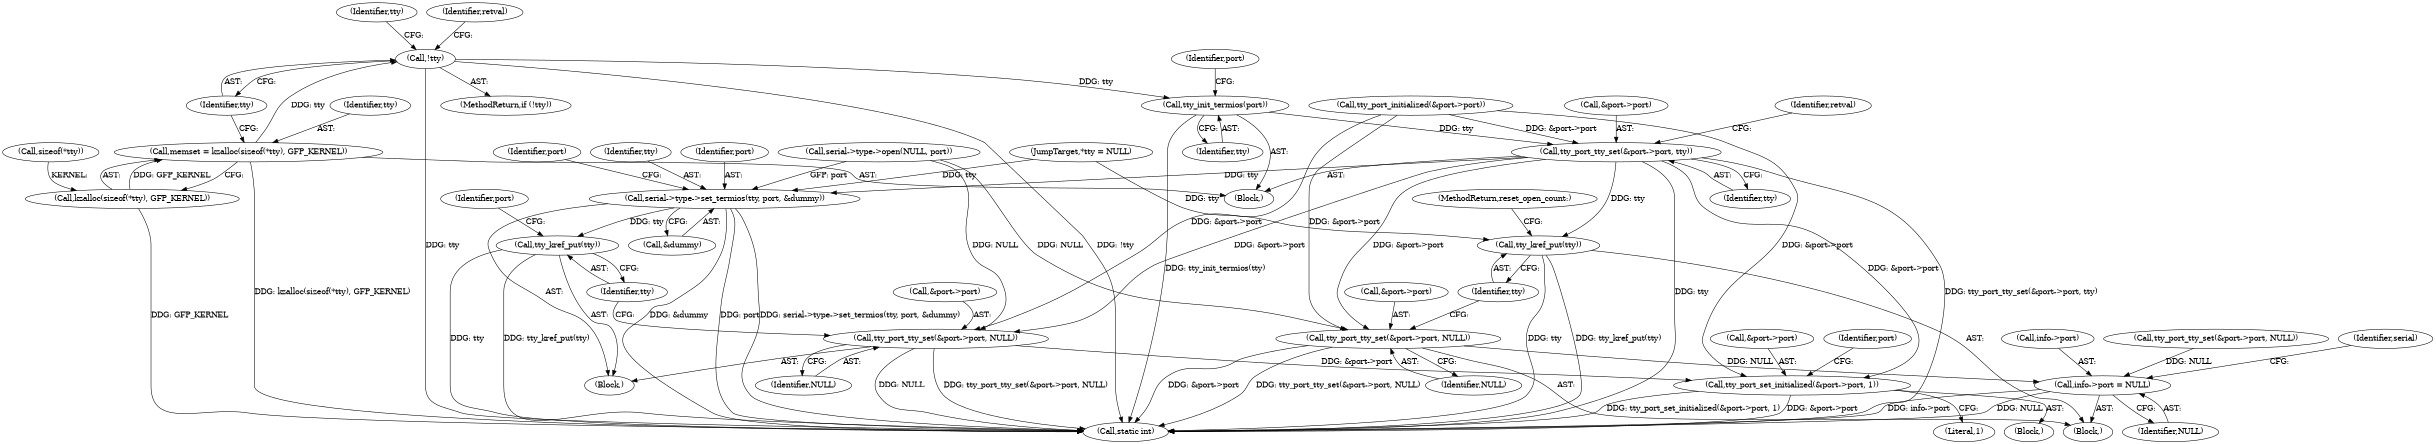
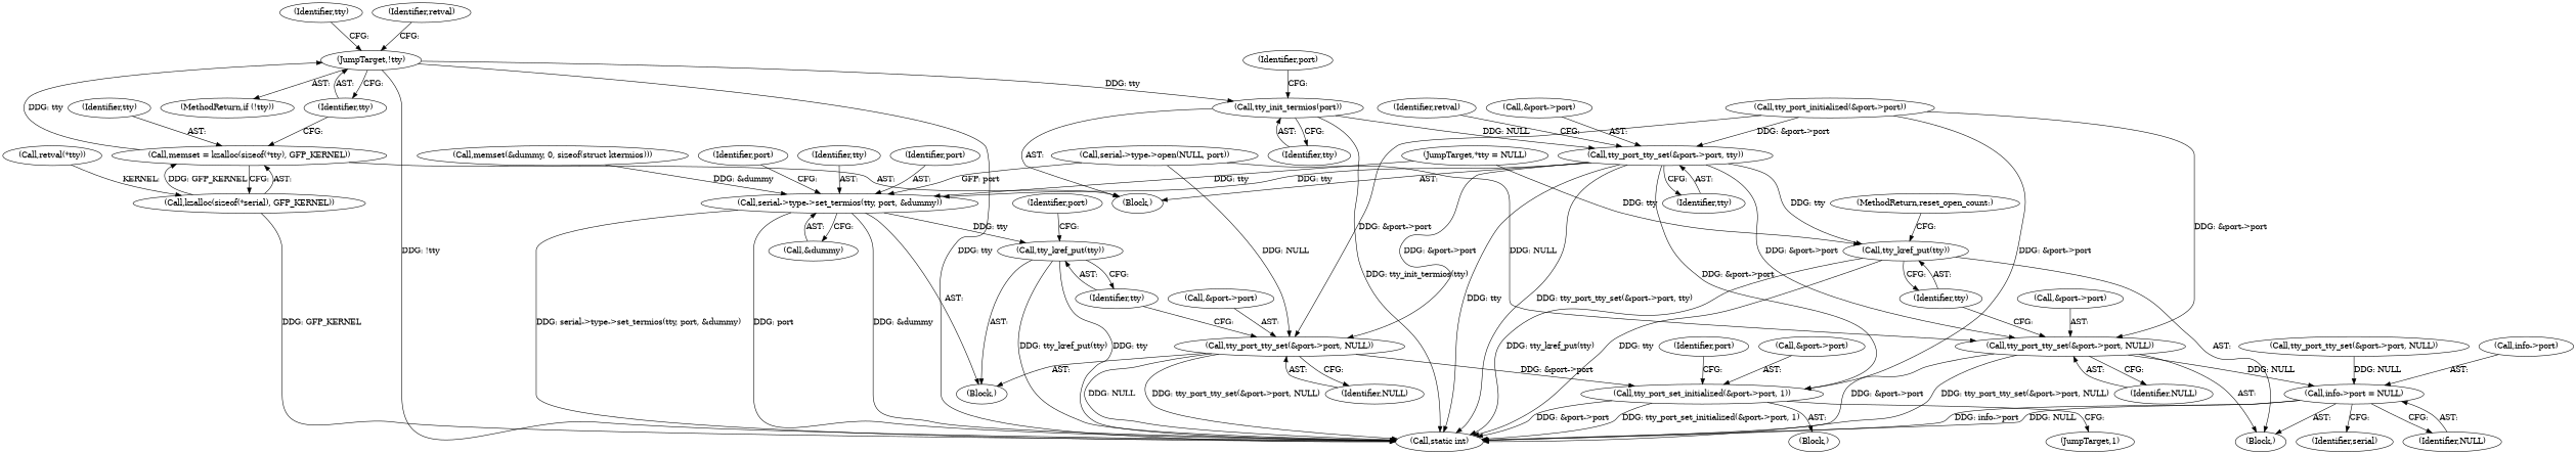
  digraph {
    n1 [label="(Call,tty_init_termios(port))"]
    n2 [label="(Call,tty_port_tty_set(&port->port, tty))"]
    n3 [label="(Call,static int)"]
    n4 [label="(Identifier,tty)"]
    n5 [label="(Block,)"]
    n6 [label="(Call,serial->type->set_termios(tty, port, &dummy))"]
    n7 [label="(Call,tty_port_tty_set(&port->port, NULL))"]
    n8 [label="(Call,tty_port_set_initialized(&port->port, 1))"]
    n9 [label="(Call,tty_port_tty_set(&port->port, NULL))"]
    n10 [label="(Call,tty_kref_put(tty))"]
    n11 [label="(Identifier,tty)"]
-   n12 [label="(Call,!tty)"]
+   n12 [label="(JumpTarget,!tty)"]
    n13 [label="(MethodReturn,if (!tty))"]
    n14 [label="(Identifier,tty)"]
    n15 [label="(Call,memset = kzalloc(sizeof(*tty), GFP_KERNEL))"]
-   n16 [label="(Call,kzalloc(sizeof(*tty), GFP_KERNEL))"]
+   n16 [label="(Call,kzalloc(sizeof(*serial), GFP_KERNEL))"]
    n17 [label="(Call,tty_kref_put(tty))"]
    n18 [label="(Call,&dummy)"]
    n19 [label="(Block,)"]
    n20 [label="(Identifier,NULL)"]
    n21 [label="(Block,)"]
-   n22 [label="(Literal,1)"]
+   n22 [label="(JumpTarget,1)"]
    n23 [label="(Call,info->port = NULL)"]
    n24 [label="(Identifier,NULL)"]
    n25 [label="(Block,)"]
    n26 [label="(Identifier,tty)"]
    n27 [label="(Identifier,tty)"]
    n28 [label="(Identifier,NULL)"]
    n29 [label="(Call,tty_port_initialized(&port->port))"]
    n30 [label="(Call,&port->port)"]
    n31 [label="(Call,&port->port)"]
    n32 [label="(Identifier,port)"]
    n33 [label="(Call,tty_port_tty_set(&port->port, NULL))"]
    n34 [label="(Identifier,retval)"]
    n35 [label="(Call,&port->port)"]
    n36 [label="(JumpTarget,*tty = NULL)"]
+   n37 [label="(Call,memset(&dummy, 0, sizeof(struct ktermios)))"]
    n38 [label="(MethodReturn,reset_open_count:)"]
    n39 [label="(Identifier,serial)"]
    n40 [label="(Call,serial->type->open(NULL, port))"]
    n41 [label="(Identifier,port)"]
    n42 [label="(Identifier,tty)"]
    n43 [label="(Identifier,tty)"]
    n44 [label="(Identifier,port)"]
    n45 [label="(Identifier,retval)"]
    n46 [label="(Call,&port->port)"]
    n47 [label="(Identifier,tty)"]
    n48 [label="(Identifier,port)"]
    n49 [label="(Call,info->port)"]
    n50 [label="(Identifier,port)"]
-   n51 [label="(Call,sizeof(*tty))"]
-   n1 -> n2 [label="DDG: tty"]
+   n51 [label="(Call,retval(*tty))"]
+   n1 -> n2 [label="DDG: NULL"]
    n1 -> n3 [label="DDG: tty_init_termios(tty)"]
    n1 -> n4 [label="CFG: "]
    n1 -> n5 [label="AST: "]
    n2 -> n3 [label="DDG: tty_port_tty_set(&port->port, tty)"]
    n2 -> n3 [label="DDG: tty"]
    n2 -> n5 [label="AST: "]
    n2 -> n6 [label="DDG: tty"]
    n2 -> n7 [label="DDG: &port->port"]
    n2 -> n8 [label="DDG: &port->port"]
    n2 -> n9 [label="DDG: &port->port"]
    n2 -> n10 [label="DDG: tty"]
    n2 -> n11 [label="CFG: "]
    n4 -> n1 [label="AST: "]
    n6 -> n3 [label="DDG: &dummy"]
    n6 -> n3 [label="DDG: port"]
    n6 -> n3 [label="DDG: serial->type->set_termios(tty, port, &dummy)"]
    n6 -> n17 [label="DDG: tty"]
    n6 -> n18 [label="CFG: "]
    n6 -> n19 [label="AST: "]
    n7 -> n3 [label="DDG: NULL"]
    n7 -> n3 [label="DDG: tty_port_tty_set(&port->port, NULL)"]
    n7 -> n8 [label="DDG: &port->port"]
    n7 -> n19 [label="AST: "]
    n7 -> n20 [label="CFG: "]
    n8 -> n3 [label="DDG: tty_port_set_initialized(&port->port, 1)"]
    n8 -> n3 [label="DDG: &port->port"]
    n8 -> n21 [label="AST: "]
    n8 -> n22 [label="CFG: "]
    n9 -> n3 [label="DDG: &port->port"]
    n9 -> n3 [label="DDG: tty_port_tty_set(&port->port, NULL)"]
    n9 -> n23 [label="DDG: NULL"]
    n9 -> n24 [label="CFG: "]
    n9 -> n25 [label="AST: "]
    n10 -> n3 [label="DDG: tty"]
    n10 -> n3 [label="DDG: tty_kref_put(tty)"]
    n10 -> n25 [label="AST: "]
    n10 -> n26 [label="CFG: "]
    n11 -> n2 [label="AST: "]
    n12 -> n1 [label="DDG: tty"]
    n12 -> n3 [label="DDG: tty"]
    n12 -> n3 [label="DDG: !tty"]
    n12 -> n13 [label="AST: "]
    n12 -> n14 [label="CFG: "]
    n14 -> n12 [label="AST: "]
    n14 -> n15 [label="CFG: "]
-   n15 -> n3 [label="DDG: kzalloc(sizeof(*tty), GFP_KERNEL)"]
    n15 -> n5 [label="AST: "]
    n15 -> n12 [label="DDG: tty"]
    n15 -> n16 [label="CFG: "]
    n16 -> n3 [label="DDG: GFP_KERNEL"]
    n16 -> n15 [label="AST: "]
    n16 -> n15 [label="DDG: GFP_KERNEL"]
    n17 -> n3 [label="DDG: tty"]
    n17 -> n3 [label="DDG: tty_kref_put(tty)"]
    n17 -> n19 [label="AST: "]
    n17 -> n27 [label="CFG: "]
    n18 -> n6 [label="AST: "]
    n20 -> n7 [label="AST: "]
    n23 -> n3 [label="DDG: info->port"]
    n23 -> n3 [label="DDG: NULL"]
    n23 -> n25 [label="AST: "]
    n23 -> n28 [label="CFG: "]
    n24 -> n9 [label="AST: "]
    n26 -> n9 [label="CFG: "]
    n26 -> n10 [label="AST: "]
    n27 -> n7 [label="CFG: "]
    n27 -> n17 [label="AST: "]
    n28 -> n23 [label="AST: "]
    n29 -> n2 [label="DDG: &port->port"]
    n29 -> n7 [label="DDG: &port->port"]
    n29 -> n8 [label="DDG: &port->port"]
    n29 -> n9 [label="DDG: &port->port"]
    n30 -> n9 [label="AST: "]
    n31 -> n8 [label="AST: "]
    n32 -> n17 [label="CFG: "]
    n33 -> n23 [label="DDG: NULL"]
    n34 -> n2 [label="CFG: "]
    n35 -> n2 [label="AST: "]
    n36 -> n6 [label="DDG: tty"]
    n36 -> n10 [label="DDG: tty"]
+   n37 -> n6 [label="DDG: &dummy"]
    n38 -> n10 [label="CFG: "]
-   n39 -> n23 [label="CFG: "]
+   n23 -> n39 [label="CFG: "]
    n40 -> n6 [label="GFP: port"]
    n40 -> n7 [label="DDG: NULL"]
    n40 -> n9 [label="DDG: NULL"]
    n41 -> n6 [label="CFG: "]
    n42 -> n6 [label="AST: "]
    n43 -> n12 [label="CFG: "]
    n44 -> n8 [label="CFG: "]
    n45 -> n12 [label="CFG: "]
    n46 -> n7 [label="AST: "]
    n47 -> n15 [label="AST: "]
    n48 -> n6 [label="AST: "]
    n49 -> n23 [label="AST: "]
    n50 -> n1 [label="CFG: "]
    n51 -> n16 [label="KERNEL: "]
  }
